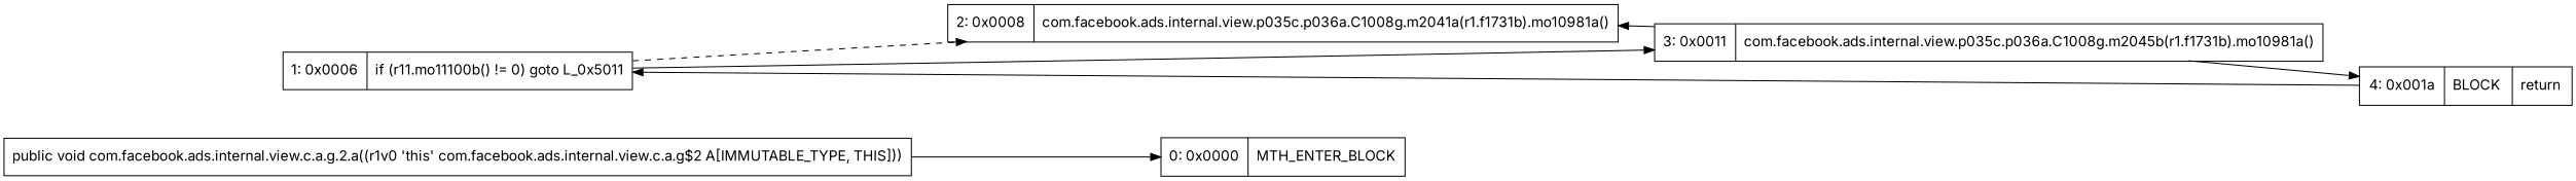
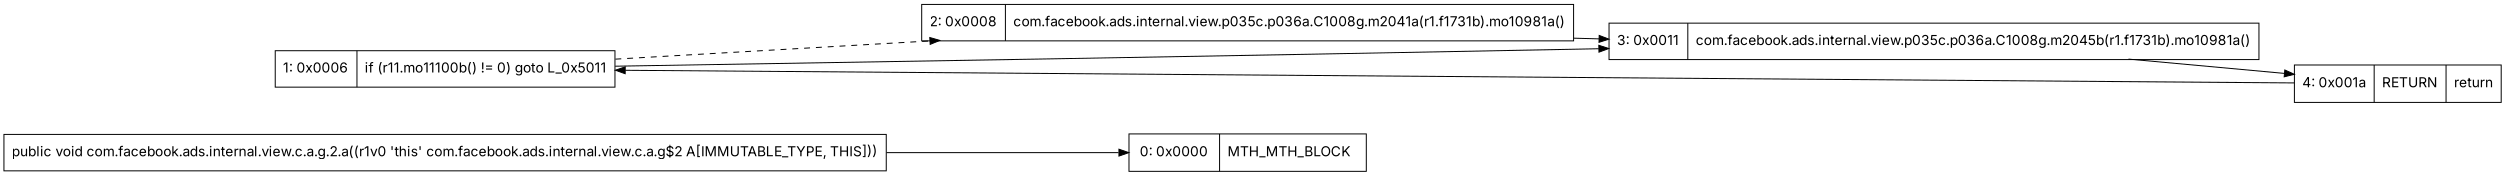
  digraph {
    fontname=Inter
    rankdir=LR
    node [fontname=Inter shape=record]
    edge [fontname=Inter]
-   n1 [label="{0\:\ 0x0000|MTH_ENTER_BLOCK\l}"]
+   n1 [label="{0\:\ 0x0000|MTH_MTH_BLOCK\l}"]
    n2 [label="{1\:\ 0x0006|if (r11.mo11100b() != 0) goto L_0x5011\l}"]
    n3 [label="{2\:\ 0x0008|com.facebook.ads.internal.view.p035c.p036a.C1008g.m2041a(r1.f1731b).mo10981a()\l}"]
    n4 [label="{3\:\ 0x0011|com.facebook.ads.internal.view.p035c.p036a.C1008g.m2045b(r1.f1731b).mo10981a()\l}"]
-   n5 [label="{4\:\ 0x001a|BLOCK\l|return\l}"]
+   n5 [label="{4\:\ 0x001a|RETURN\l|return\l}"]
    n6 [label="{public void com.facebook.ads.internal.view.c.a.g.2.a((r1v0 'this' com.facebook.ads.internal.view.c.a.g$2 A[IMMUTABLE_TYPE, THIS])) }"]
    n2 -> n3 [style=dashed]
    n2 -> n4
-   n4 -> n3
+   n3 -> n4
    n4 -> n5
    n5 -> n2
    n6 -> n1
  }
